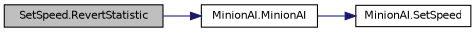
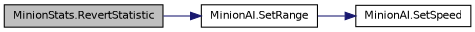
  digraph {
    rankdir=LR
    node [color=black fillcolor=white fontname=Helvetica fontsize=10 shape=record style=filled]
    edge [color=midnightblue fontname=Helvetica fontsize=10 labelfontname=Helvetica labelfontsize=10 style=solid]
-   n1 [fillcolor=grey75 fontcolor=black height=0.2 label="SetSpeed.RevertStatistic" width=0.4]
-   n2 [height=0.2 label="MinionAI.MinionAI" width=0.4]
+   n1 [fillcolor=grey75 fontcolor=black height=0.2 label="MinionStats.RevertStatistic" width=0.4]
+   n2 [height=0.2 label="MinionAI.SetRange" width=0.4]
    n3 [height=0.2 label="MinionAI.SetSpeed" width=0.4]
    n1 -> n2
    n2 -> n3
  }
